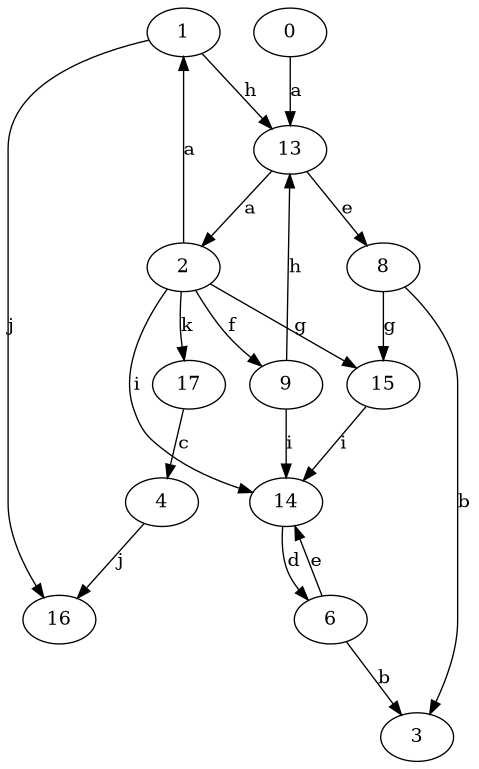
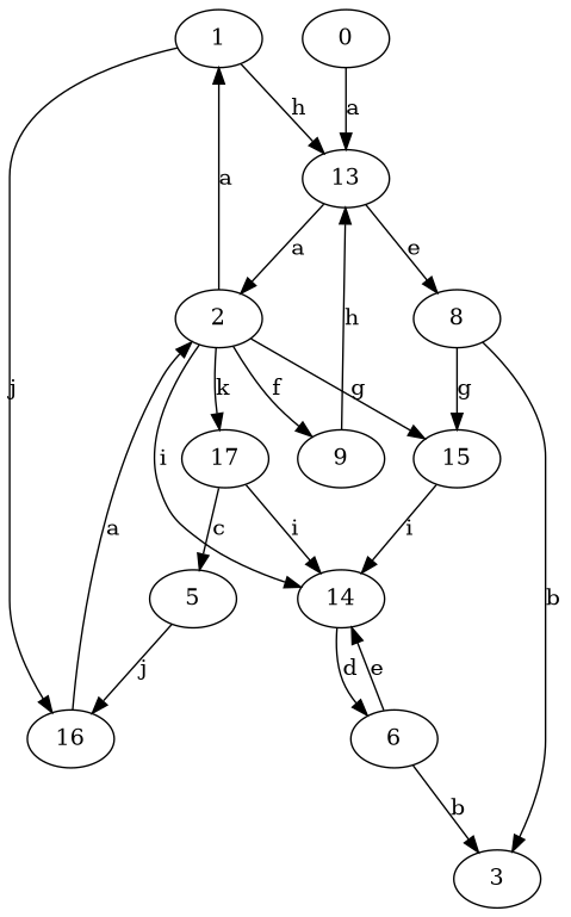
  strict digraph {
    1
    13
    16
    2
    8
    9
    n7 [label=15]
    17
    14
-   5 [label=4]
+   5
    n11 [label=3]
    6
    0
    1 -> 13 [label=h]
    1 -> 16 [label=j]
    13 -> 2 [label=a]
    13 -> 8 [label=e]
+   16 -> 2 [label=a]
    2 -> 1 [label=a]
    2 -> 9 [label=f]
    2 -> n7 [label=g]
    2 -> 17 [label=k]
    2 -> 14 [label=i]
    8 -> n7 [label=g]
    8 -> n11 [label=b]
    9 -> 13 [label=h]
    n7 -> 14 [label=i]
-   9 -> 14 [label=i]
+   17 -> 14 [label=i]
    17 -> 5 [label=c]
    14 -> 6 [label=d]
    5 -> 16 [label=j]
    6 -> 14 [label=e]
    6 -> n11 [label=b]
    0 -> 13 [label=a]
  }
